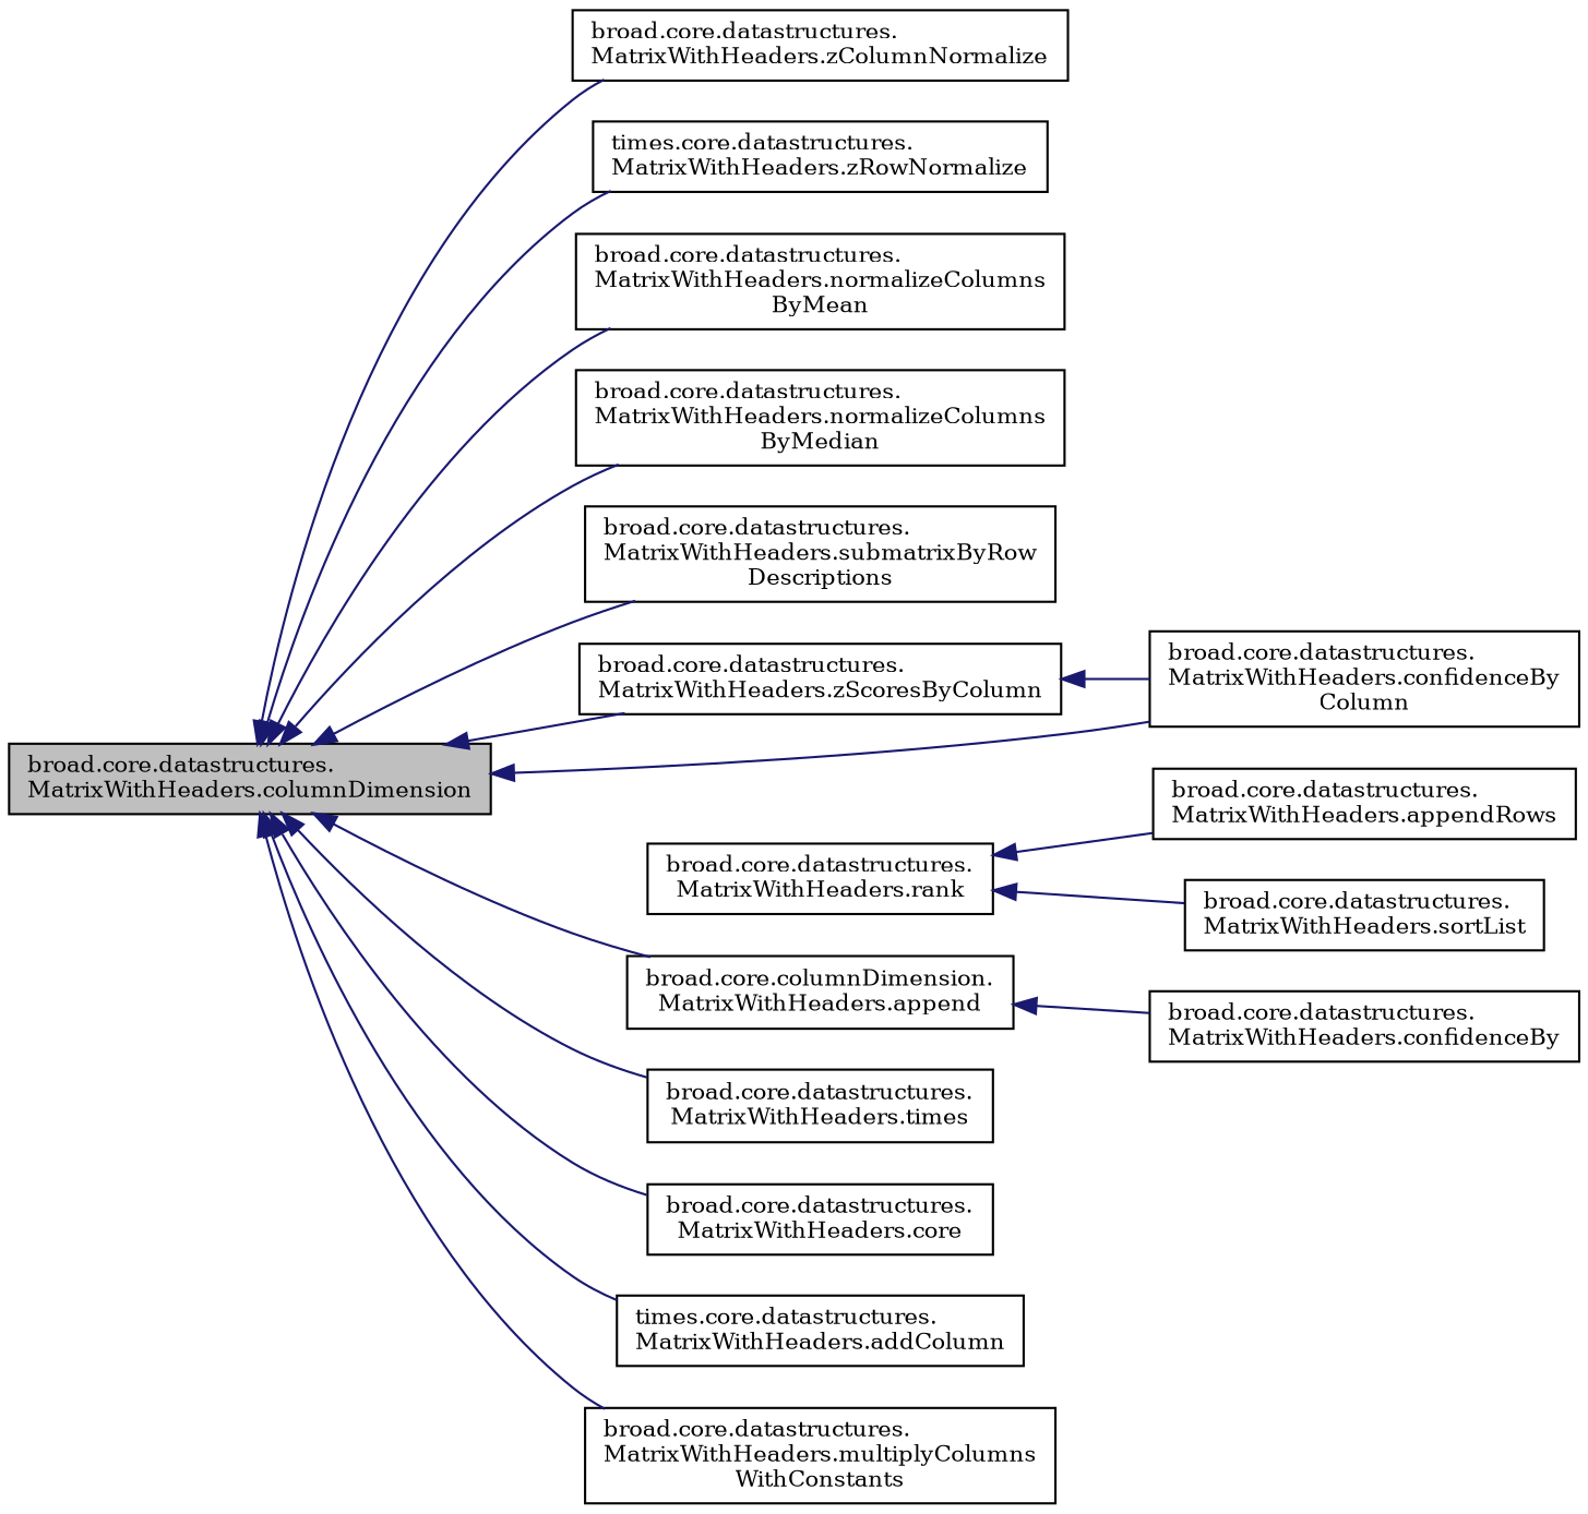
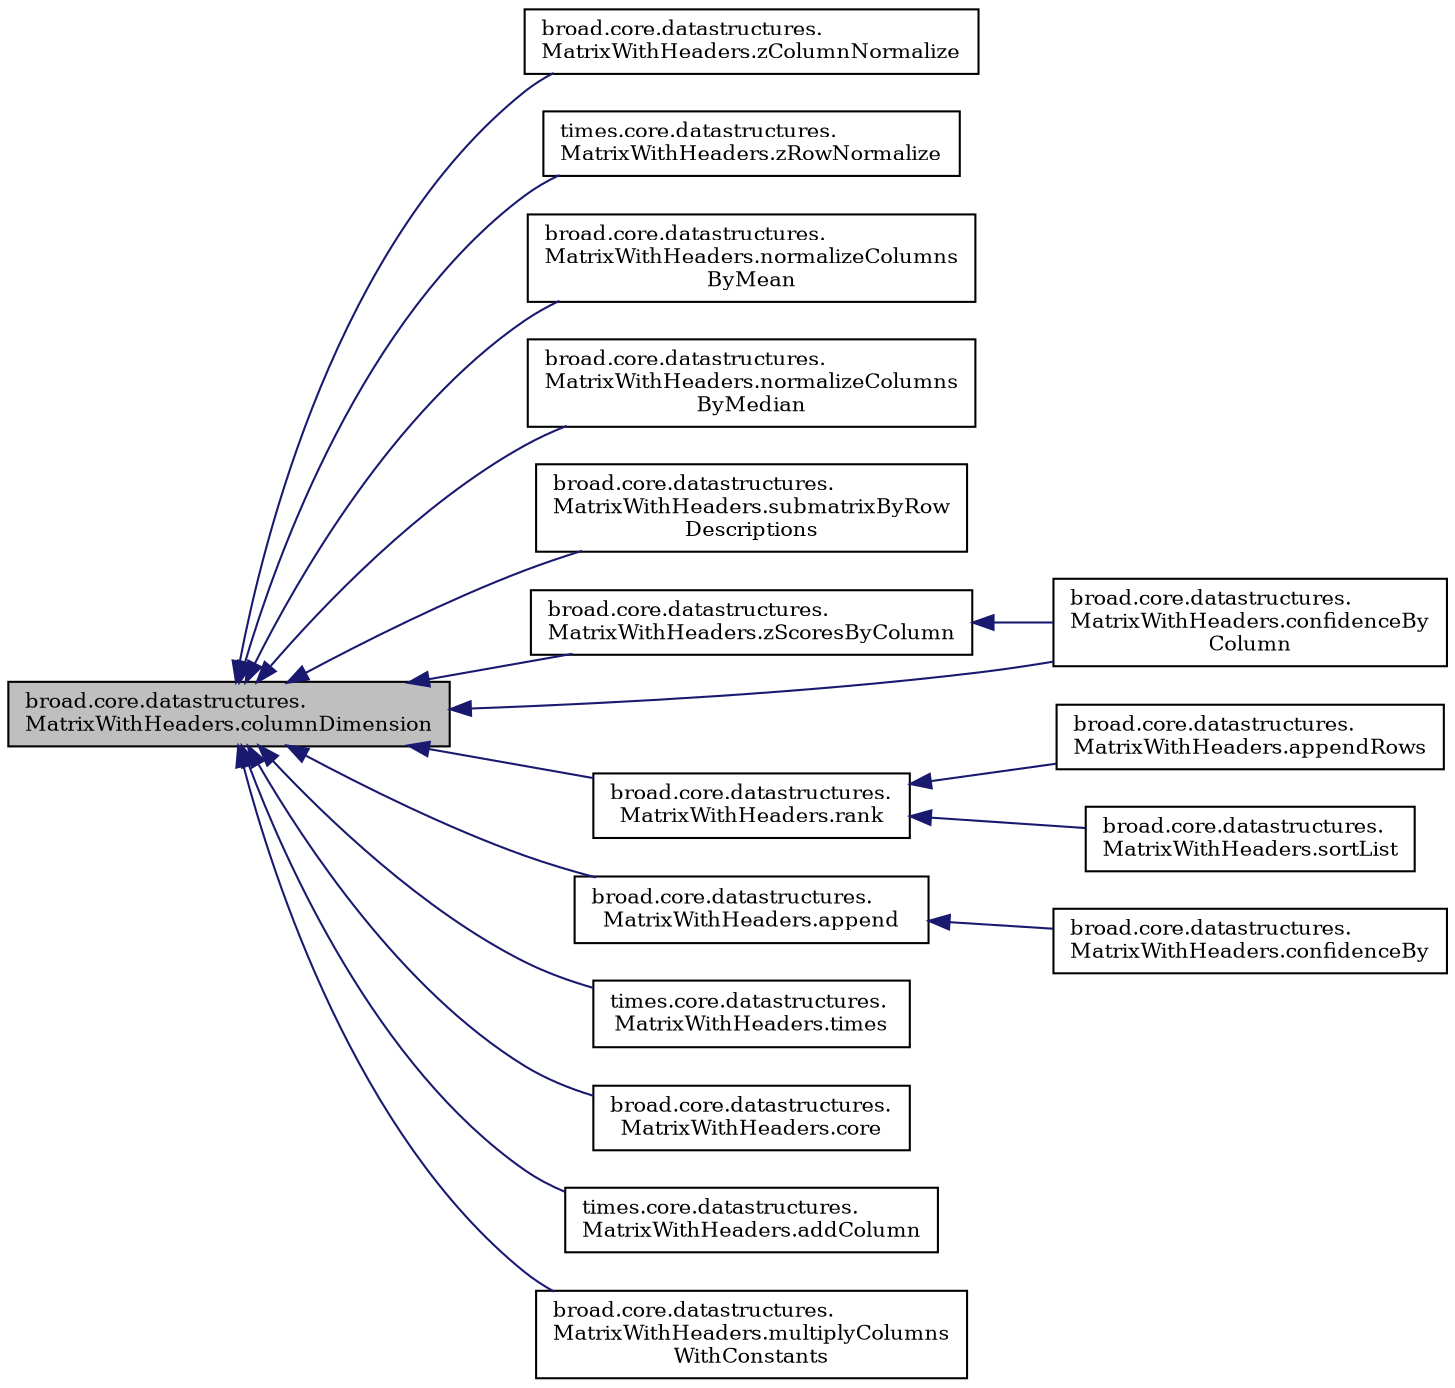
  digraph {
    fontname="DejaVu Serif"
    rankdir=LR
    node [color=black fillcolor=white fontname="DejaVu Serif" fontsize=10 shape=record style=filled]
    edge [color=midnightblue dir=back fontname="DejaVu Serif" fontsize=10 labelfontname=Helvetica labelfontsize=10 style=solid]
    n1 [fillcolor=grey75 fontcolor=black height=0.2 label="broad.core.datastructures.\lMatrixWithHeaders.columnDimension" width=0.4]
    n2 [height=0.2 label="broad.core.datastructures.\lMatrixWithHeaders.zColumnNormalize" width=0.4]
    n3 [height=0.2 label="times.core.datastructures.\lMatrixWithHeaders.zRowNormalize" width=0.4]
    n4 [height=0.2 label="broad.core.datastructures.\lMatrixWithHeaders.normalizeColumns\lByMean" width=0.4]
    n5 [height=0.2 label="broad.core.datastructures.\lMatrixWithHeaders.normalizeColumns\lByMedian" width=0.4]
    n6 [height=0.2 label="broad.core.datastructures.\lMatrixWithHeaders.submatrixByRow\lDescriptions" width=0.4]
    n7 [height=0.2 label="broad.core.datastructures.\lMatrixWithHeaders.zScoresByColumn" width=0.4]
    n8 [height=0.2 label="broad.core.datastructures.\lMatrixWithHeaders.confidenceBy\lColumn" width=0.4]
    n9 [height=0.2 label="broad.core.datastructures.\lMatrixWithHeaders.rank" width=0.4]
-   n10 [height=0.2 label="broad.core.columnDimension.\lMatrixWithHeaders.append" width=0.4]
-   n11 [height=0.2 label="broad.core.datastructures.\lMatrixWithHeaders.times" width=0.4]
+   n10 [height=0.2 label="broad.core.datastructures.\lMatrixWithHeaders.append" width=0.4]
+   n11 [height=0.2 label="times.core.datastructures.\lMatrixWithHeaders.times" width=0.4]
    n12 [height=0.2 label="broad.core.datastructures.\lMatrixWithHeaders.core" width=0.4]
    n13 [height=0.2 label="times.core.datastructures.\lMatrixWithHeaders.addColumn" width=0.4]
    n14 [height=0.2 label="broad.core.datastructures.\lMatrixWithHeaders.multiplyColumns\lWithConstants" width=0.4]
    n15 [height=0.2 label="broad.core.datastructures.\lMatrixWithHeaders.appendRows" width=0.4]
    n16 [height=0.2 label="broad.core.datastructures.\lMatrixWithHeaders.sortList" width=0.4]
    n17 [height=0.2 label="broad.core.datastructures.\lMatrixWithHeaders.confidenceBy" width=0.4]
    n1 -> n2
    n1 -> n3
    n1 -> n4
    n1 -> n5
    n1 -> n6
    n1 -> n7
    n1 -> n8
+   n1 -> n9
    n1 -> n10
    n1 -> n11
    n1 -> n12
    n1 -> n13
    n1 -> n14
    n7 -> n8
    n9 -> n15
    n9 -> n16
    n10 -> n17
  }
